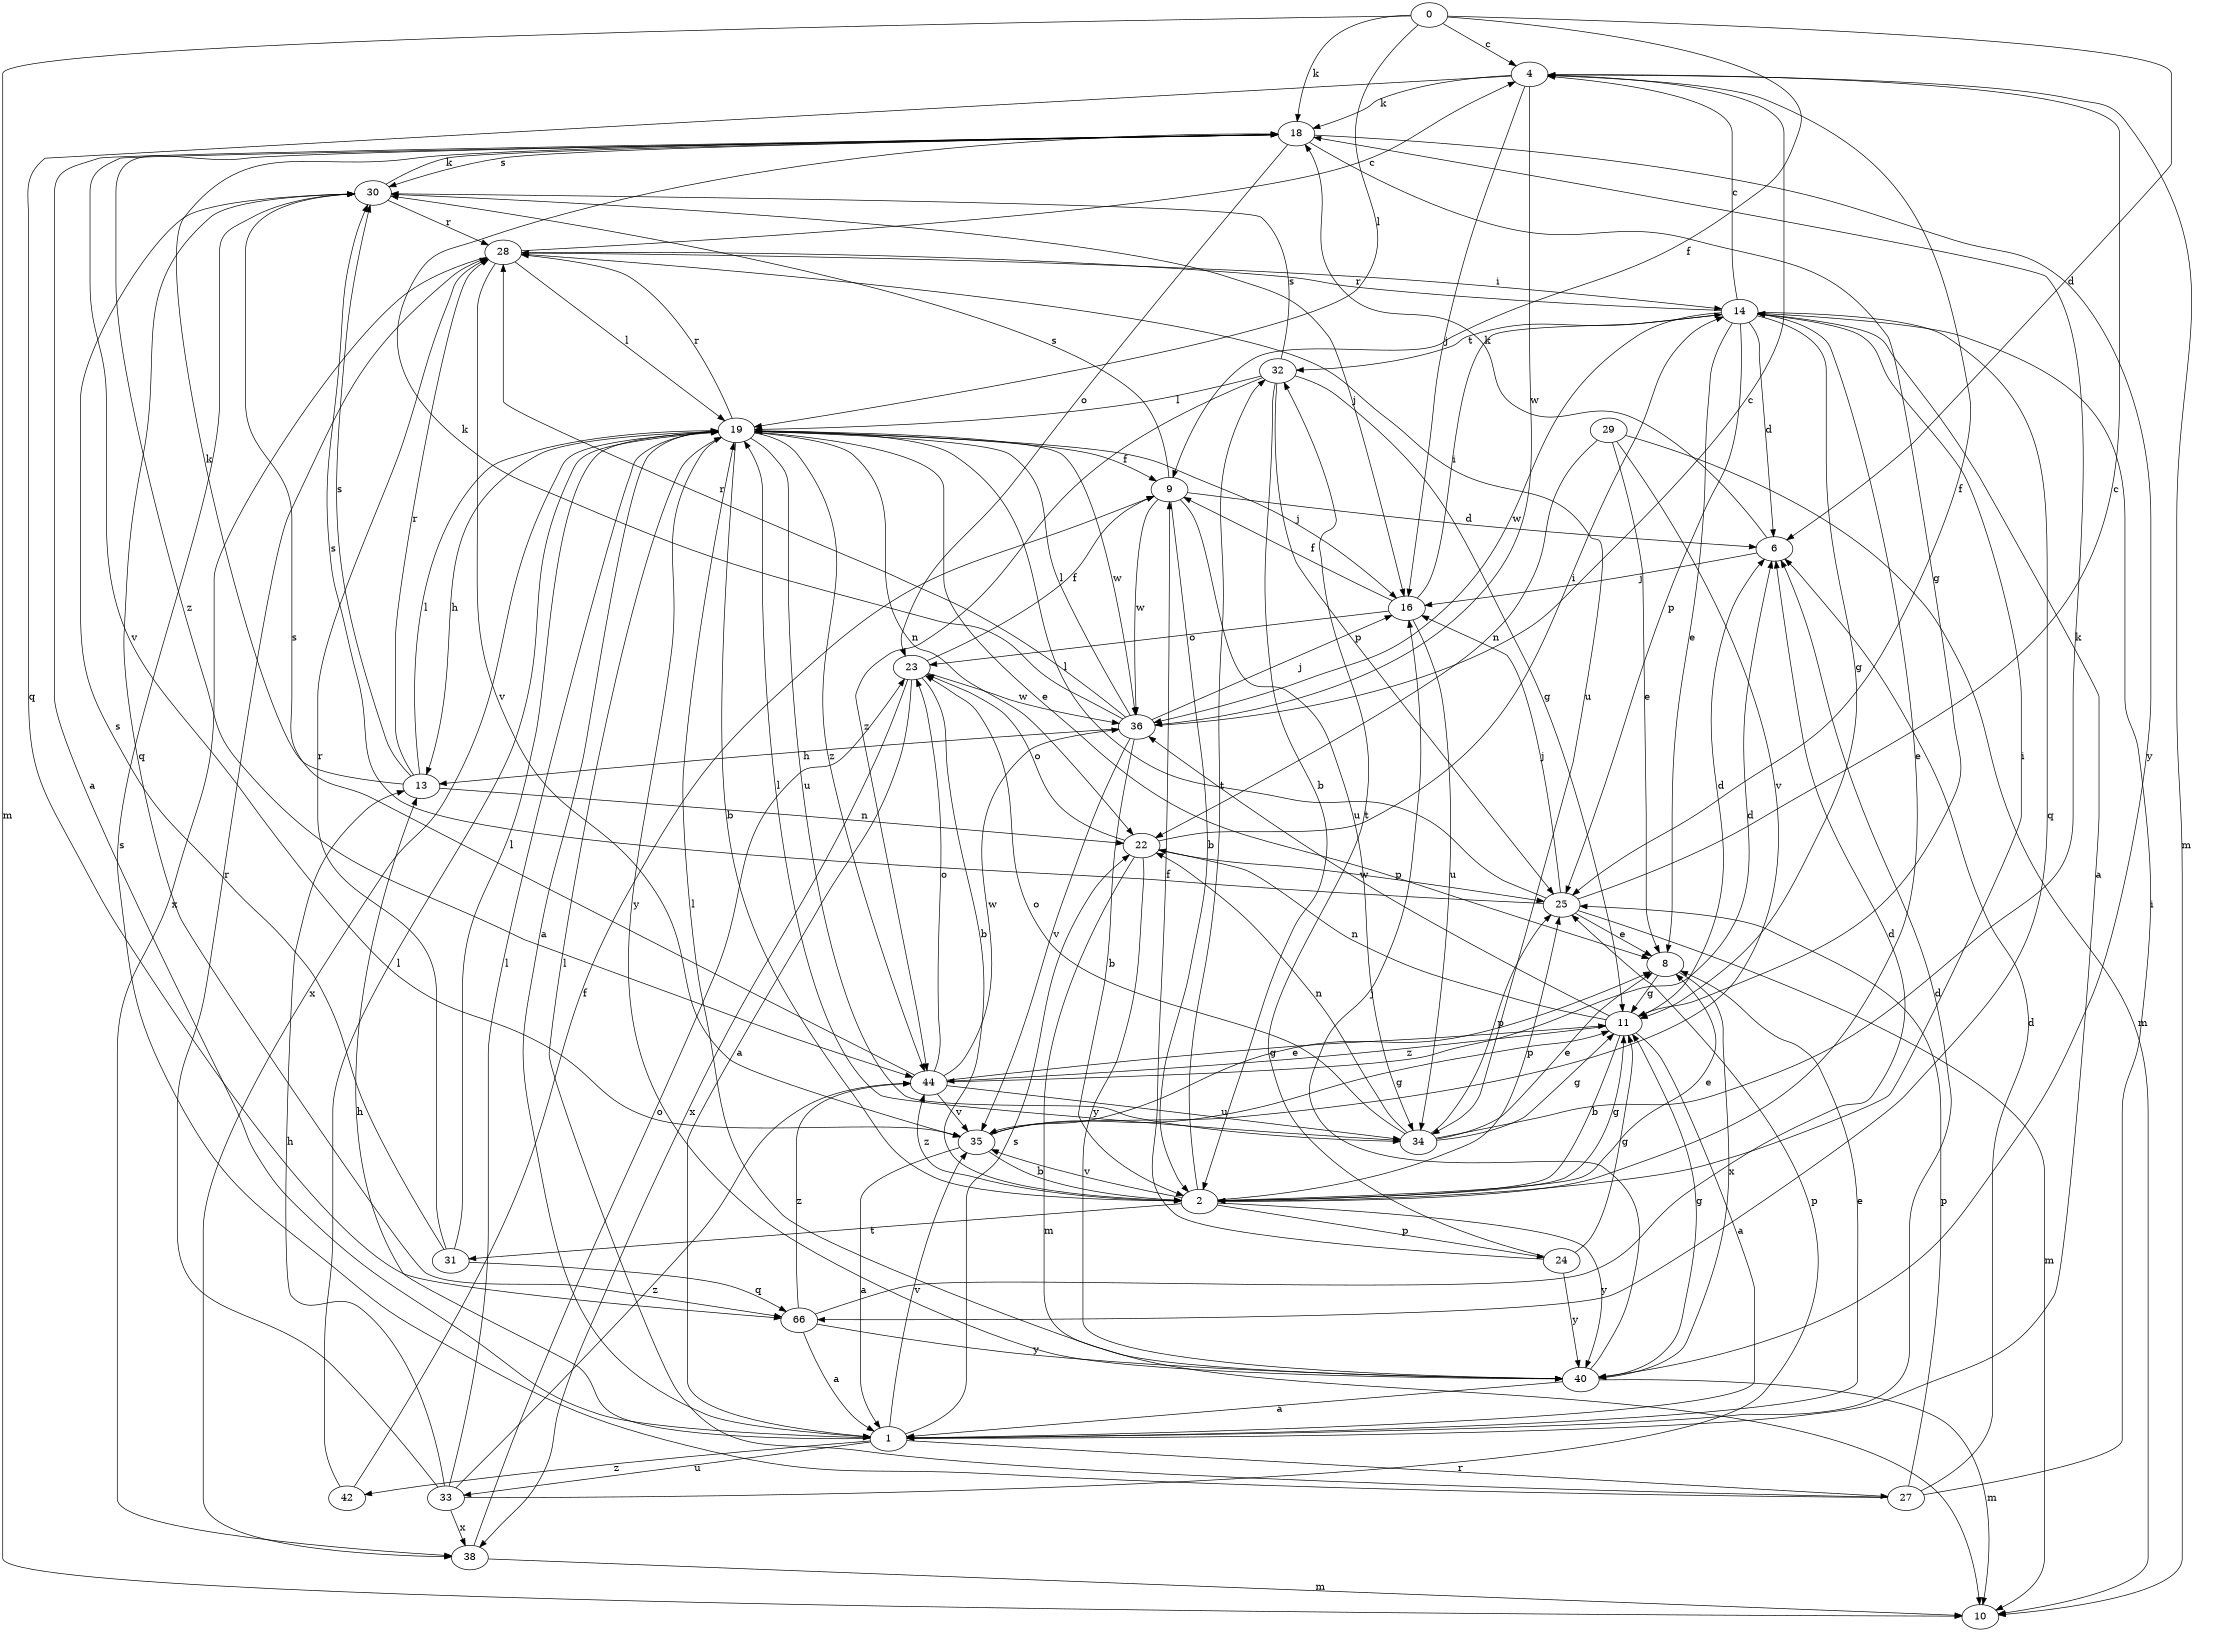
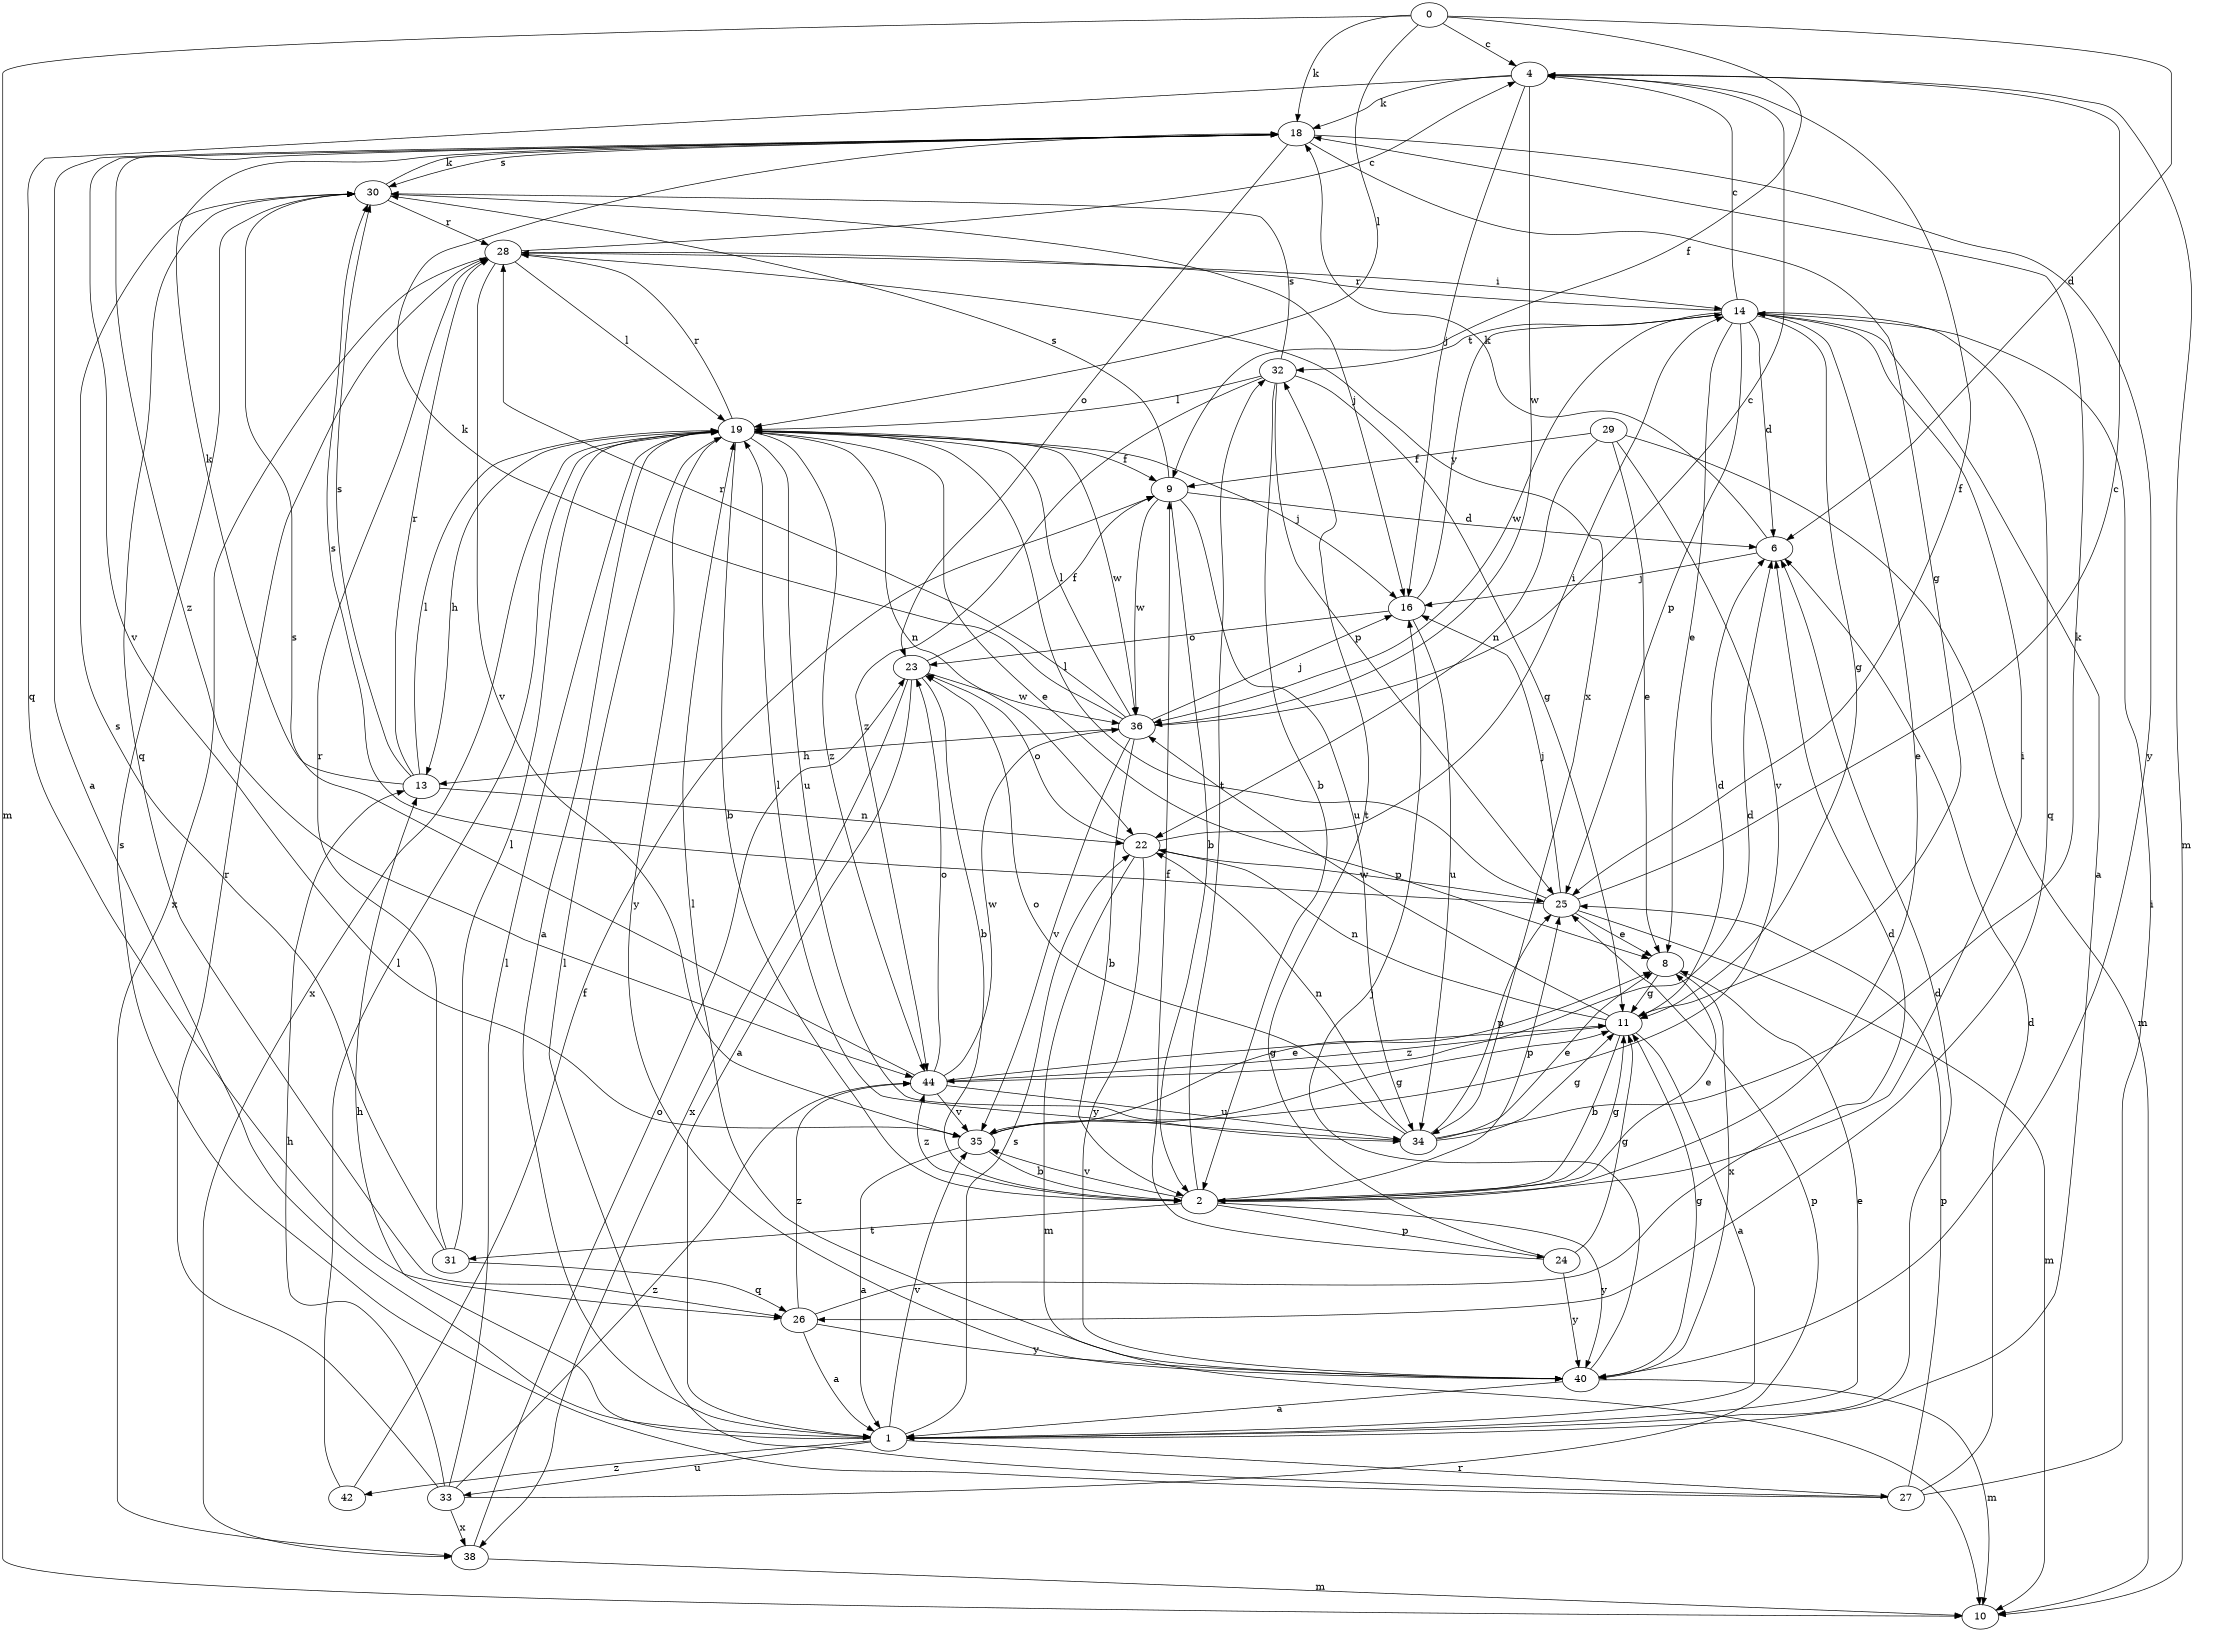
  strict digraph {
    0
    4
    6
    9
    18
    19
    n7 [label=10]
    25
    16
-   26 [label=66]
+   26
    36
    2
    30
    34
    1
    35
    11
    40
    44
    23
    8
    13
    38
    22
    28
    27
    33
    42
    14
    29
    24
    31
    32
    0 -> 4 [label=c]
    0 -> 6 [label=d]
    0 -> 9 [label=f]
    0 -> 18 [label=k]
    0 -> 19 [label=l]
    0 -> n7 [label=m]
    4 -> 18 [label=k]
    4 -> n7 [label=m]
    4 -> 25 [label=f]
    4 -> 16 [label=j]
    4 -> 26 [label=q]
    4 -> 36 [label=w]
    6 -> 18 [label=k]
    6 -> 16 [label=j]
    9 -> 6 [label=d]
    9 -> 36 [label=w]
    9 -> 2 [label=b]
    9 -> 30 [label=s]
    9 -> 34 [label=u]
    18 -> 30 [label=s]
    18 -> 1 [label=a]
    18 -> 35 [label=v]
    18 -> 11 [label=g]
    18 -> 40 [label=y]
    18 -> 44 [label=z]
    18 -> 23 [label=o]
    19 -> 9 [label=f]
    19 -> 16 [label=j]
    19 -> 36 [label=w]
    19 -> 2 [label=b]
    19 -> 34 [label=u]
    19 -> 1 [label=a]
    19 -> 40 [label=y]
    19 -> 44 [label=z]
    19 -> 8 [label=e]
    19 -> 13 [label=h]
    19 -> 38 [label=x]
    19 -> 22 [label=n]
    19 -> 28 [label=r]
    25 -> 4 [label=c]
    25 -> 19 [label=l]
    25 -> n7 [label=m]
    25 -> 16 [label=j]
    25 -> 30 [label=s]
    25 -> 8 [label=e]
-   16 -> 9 [label=f]
+   29 -> 9 [label=f]
    16 -> 34 [label=u]
    16 -> 23 [label=o]
-   16 -> 14 [label=i]
+   16 -> 14 [label=y]
    26 -> 6 [label=d]
    26 -> 1 [label=a]
    26 -> 40 [label=y]
    26 -> 44 [label=z]
    36 -> 4 [label=c]
    36 -> 18 [label=k]
    36 -> 19 [label=l]
    36 -> 16 [label=j]
    36 -> 2 [label=b]
    36 -> 35 [label=v]
    36 -> 13 [label=h]
    36 -> 28 [label=r]
    2 -> 25 [label=p]
    2 -> 35 [label=v]
    2 -> 11 [label=g]
    2 -> 40 [label=y]
    2 -> 44 [label=z]
    2 -> 8 [label=e]
    2 -> 14 [label=i]
    2 -> 24 [label=p]
    2 -> 31 [label=t]
    2 -> 32 [label=t]
    30 -> 18 [label=k]
    30 -> 16 [label=j]
    30 -> 26 [label=q]
    30 -> 28 [label=r]
    34 -> 18 [label=k]
    34 -> 19 [label=l]
    34 -> 25 [label=p]
    34 -> 11 [label=g]
    34 -> 23 [label=o]
    34 -> 8 [label=e]
    34 -> 22 [label=n]
    1 -> 6 [label=d]
    1 -> 35 [label=v]
    1 -> 8 [label=e]
    1 -> 13 [label=h]
    1 -> 22 [label=s]
    1 -> 27 [label=r]
    1 -> 33 [label=u]
    1 -> 42 [label=z]
    35 -> 2 [label=b]
    35 -> 1 [label=a]
    35 -> 11 [label=g]
    35 -> 8 [label=e]
    11 -> 6 [label=d]
    11 -> 36 [label=w]
    11 -> 2 [label=b]
    11 -> 1 [label=a]
    11 -> 44 [label=z]
    11 -> 22 [label=n]
    40 -> 19 [label=l]
    40 -> n7 [label=m]
    40 -> 16 [label=j]
    40 -> 1 [label=a]
    40 -> 11 [label=g]
    44 -> 6 [label=d]
    44 -> 36 [label=w]
    44 -> 30 [label=s]
    44 -> 34 [label=u]
    44 -> 35 [label=v]
    44 -> 11 [label=g]
    44 -> 23 [label=o]
    23 -> 9 [label=f]
    23 -> 36 [label=w]
    23 -> 2 [label=b]
    23 -> 1 [label=a]
    23 -> 38 [label=x]
    8 -> 11 [label=g]
    8 -> 40 [label=x]
    13 -> 18 [label=k]
    13 -> 19 [label=l]
    13 -> 30 [label=s]
    13 -> 22 [label=n]
    13 -> 28 [label=r]
    38 -> n7 [label=m]
    38 -> 23 [label=o]
    22 -> n7 [label=m]
    22 -> 25 [label=p]
    22 -> 40 [label=y]
    22 -> 23 [label=o]
    22 -> 14 [label=i]
    28 -> 4 [label=c]
    28 -> 19 [label=l]
-   28 -> 34 [label=u]
+   28 -> 34 [label=x]
    28 -> 35 [label=v]
    28 -> 38 [label=x]
    28 -> 14 [label=i]
    27 -> 6 [label=d]
    27 -> 19 [label=l]
    27 -> 25 [label=p]
    27 -> 30 [label=s]
    27 -> 14 [label=i]
    33 -> 19 [label=l]
    33 -> 25 [label=p]
    33 -> 44 [label=z]
    33 -> 13 [label=h]
    33 -> 38 [label=x]
    33 -> 28 [label=r]
    42 -> 9 [label=f]
    42 -> 19 [label=l]
    14 -> 4 [label=c]
    14 -> 6 [label=d]
    14 -> 25 [label=p]
    14 -> 26 [label=q]
    14 -> 36 [label=w]
    14 -> 2 [label=e]
    14 -> 1 [label=a]
    14 -> 11 [label=g]
    14 -> 8 [label=e]
    14 -> 28 [label=r]
    14 -> 32 [label=t]
    29 -> n7 [label=m]
    29 -> 35 [label=v]
    29 -> 8 [label=e]
    29 -> 22 [label=n]
    24 -> 9 [label=f]
    24 -> 11 [label=g]
    24 -> 40 [label=y]
    24 -> 32 [label=t]
    31 -> 19 [label=l]
    31 -> 26 [label=q]
    31 -> 30 [label=s]
    31 -> 28 [label=r]
    32 -> 19 [label=l]
    32 -> 25 [label=p]
    32 -> 2 [label=b]
    32 -> 30 [label=s]
    32 -> 11 [label=g]
    32 -> 44 [label=z]
  }
